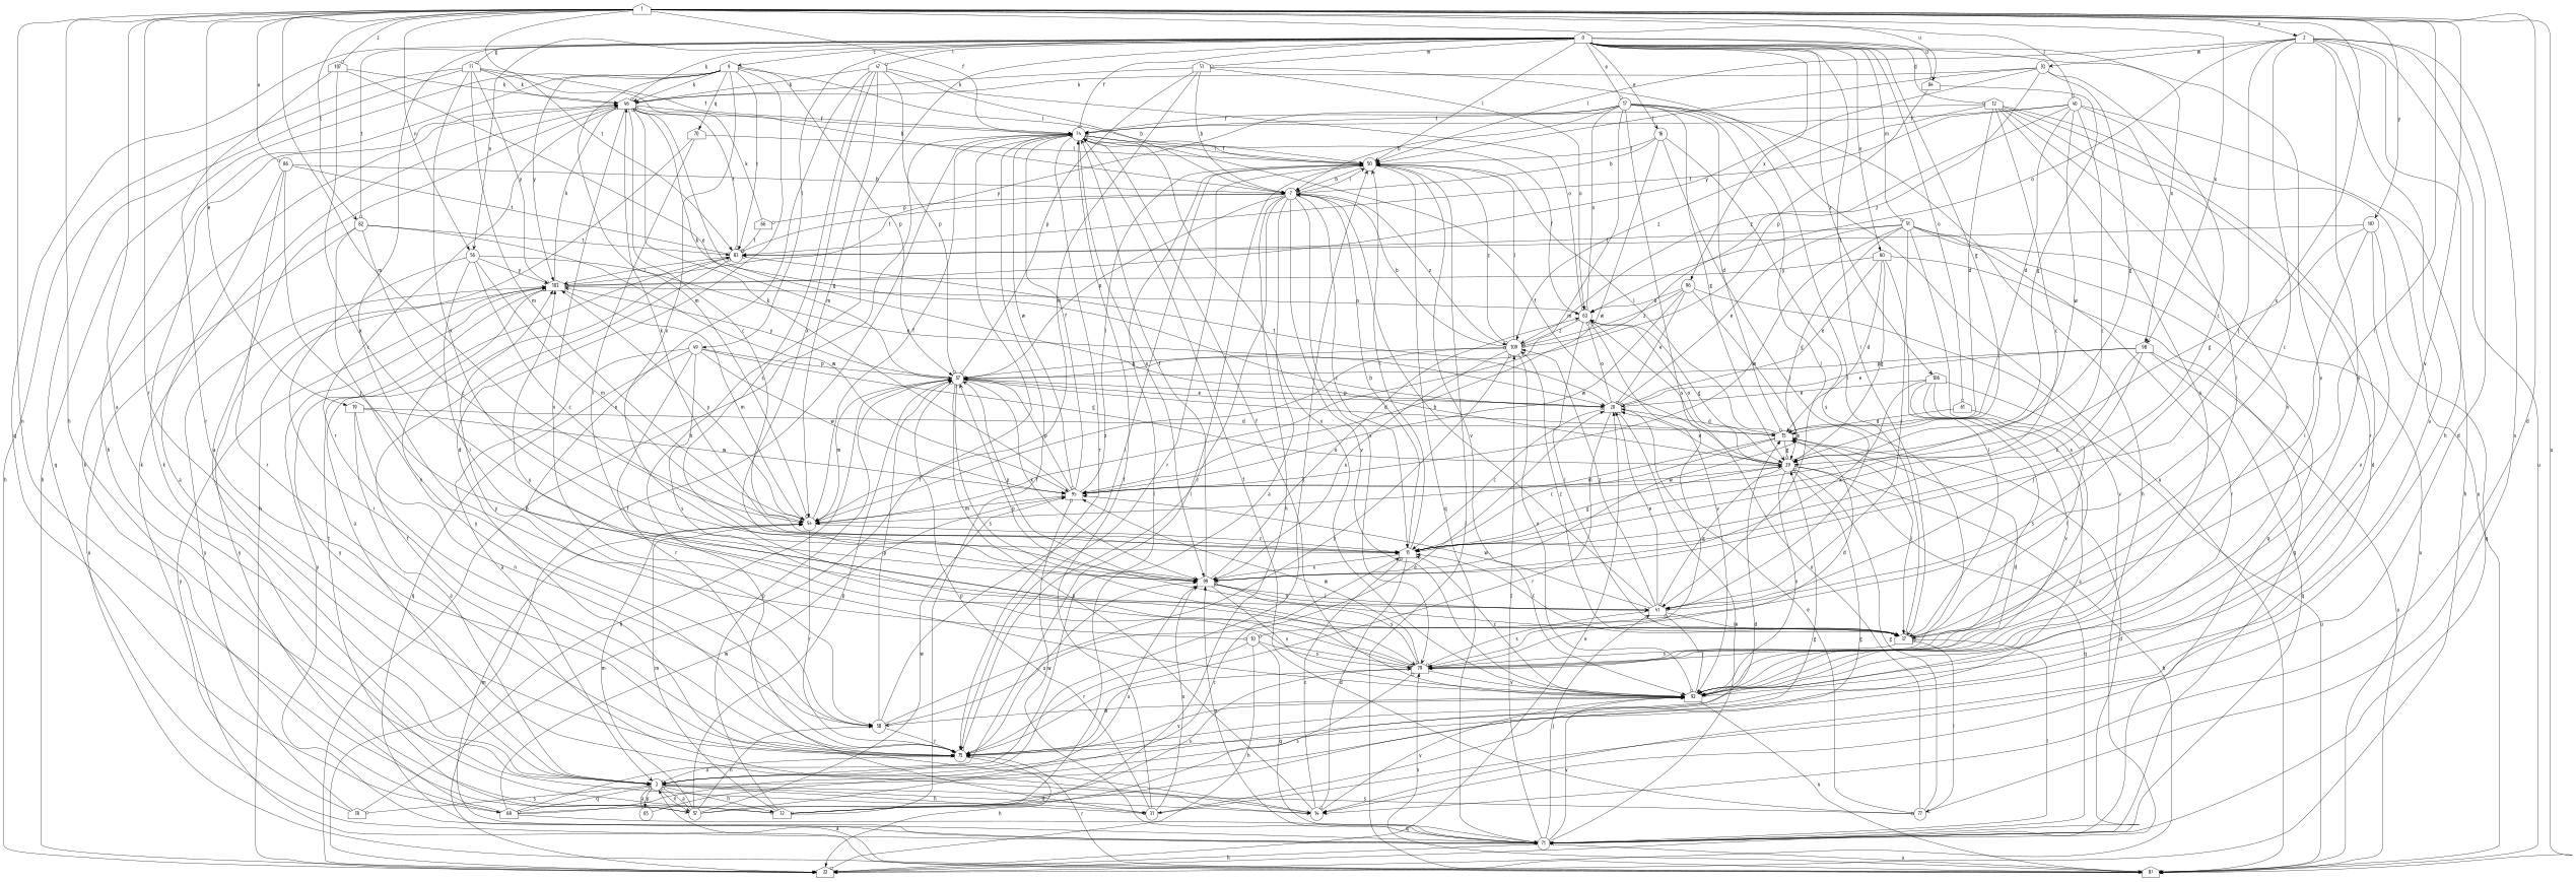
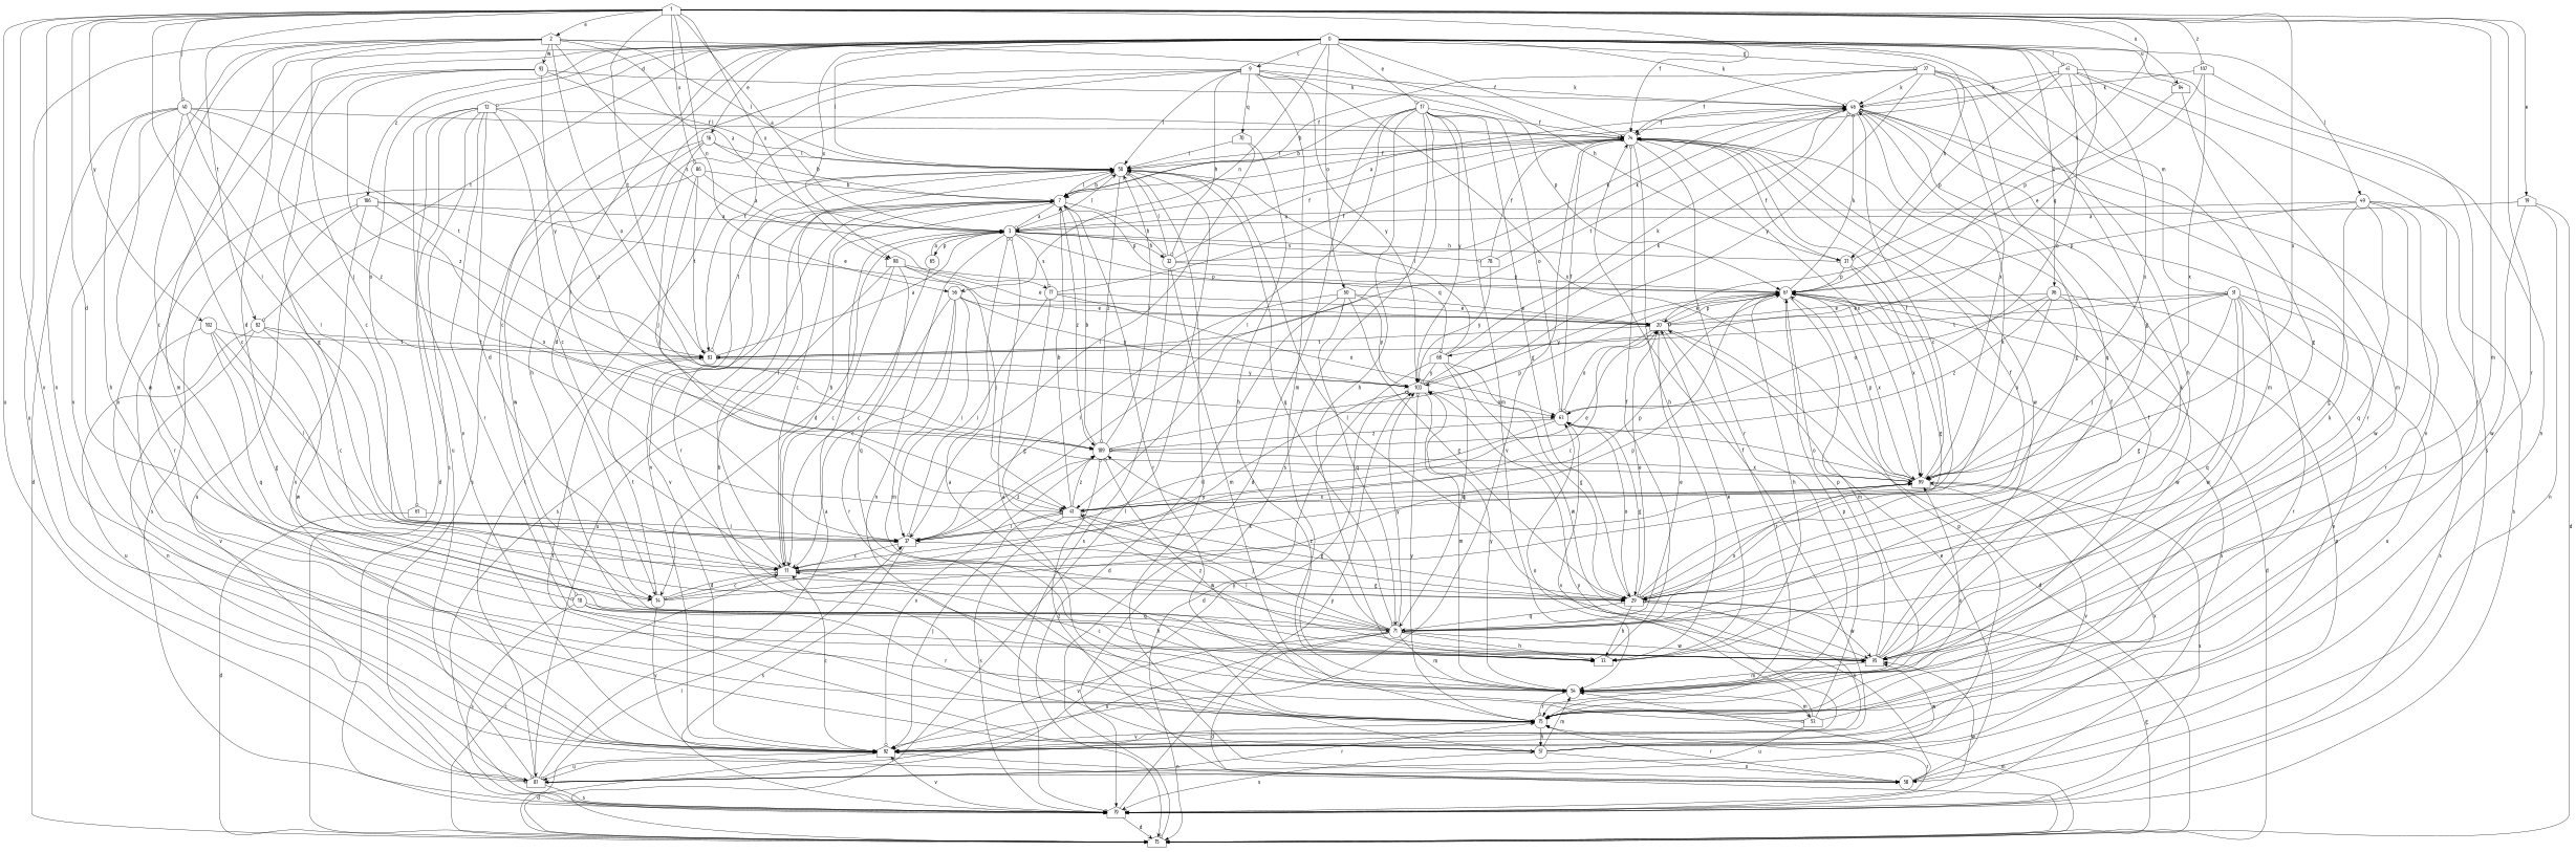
  strict digraph {
    fontname="Fira Sans"
    node [fontname="Fira Sans" shape=house]
    edge [arrowhead=odot fontname="Fira Sans"]
    0
    9
    10 [shape=circle]
    12
    16 [shape=circle]
    17 [shape=circle]
    24 [shape=circle]
    27
-   29 [shape=circle]
+   29
    31 [shape=circle]
    37
-   46
+   46 [shape=circle]
    47
    49 [shape=circle]
    50 [shape=circle]
    51 [shape=circle]
    53
    56 [shape=circle]
    60
    61
    68
    82 [shape=circle]
    84
    92
    96 [shape=circle]
    98
    106
    14 [shape=circle]
    54 [shape=circle]
    83 [shape=circle]
    99
-   32
+   32 [shape=circle]
    67 [shape=circle]
    33
    70
    103
    75 [shape=circle]
    79
    71 [shape=circle]
    87
    11
    109 [shape=circle]
    15
    41
    7 [shape=circle]
    95
    63 [shape=circle]
    20
    3 [shape=circle]
    58 [shape=circle]
    1
    2
    19
    40 [shape=circle]
    57 [shape=circle]
    86 [shape=circle]
    102 [shape=circle]
    107
    77 [shape=circle]
    93 [shape=circle]
    65 [shape=circle]
    78
-   66
    0 -> 9 [arrowhead=vee label=c]
    0 -> 10 [label=c]
    0 -> 12 [label=d]
    0 -> 16 [arrowhead=vee label=e]
    0 -> 17 [label=e]
    0 -> 24 [label=f]
    0 -> 27 [label=g]
    0 -> 29 [label=g]
    0 -> 31 [arrowhead=normal label=h]
    0 -> 37 [arrowhead=vee label=i]
    0 -> 46 [label=k]
    0 -> 47 [label=l]
    0 -> 49 [arrowhead=normal label=l]
    0 -> 50 [arrowhead=vee label=l]
    0 -> 51 [label=m]
    0 -> 53 [label=m]
    0 -> 56 [arrowhead=vee label=n]
    0 -> 60 [arrowhead=normal label=o]
    0 -> 61 [label=o]
    0 -> 68 [arrowhead=normal label=q]
    0 -> 82 [label=t]
    0 -> 84 [label=u]
    0 -> 92 [arrowhead=normal label=v]
    0 -> 96 [arrowhead=normal label=x]
    0 -> 98 [arrowhead=normal label=x]
    0 -> 106 [arrowhead=vee label=z]
    9 -> 46 [arrowhead=vee label=k]
    9 -> 50 [arrowhead=normal label=l]
    9 -> 14 [arrowhead=vee label=d]
    9 -> 54 [label=m]
    9 -> 83 [arrowhead=normal label=t]
    9 -> 99 [label=x]
    9 -> 32 [label=h]
    9 -> 67 [arrowhead=normal label=p]
    9 -> 33 [label=h]
    9 -> 70 [arrowhead=normal label=q]
    9 -> 103 [arrowhead=normal label=y]
    10 -> 33 [label=h]
    10 -> 75 [arrowhead=vee label=r]
    10 -> 79 [arrowhead=normal label=s]
    10 -> 71 [arrowhead=vee label=q]
    12 -> 24 [label=f]
    12 -> 92 [arrowhead=normal label=v]
    12 -> 14 [arrowhead=normal label=d]
    12 -> 75 [label=r]
    12 -> 79 [arrowhead=normal label=s]
    12 -> 87 [label=u]
    12 -> 11 [arrowhead=vee label=c]
    12 -> 109 [arrowhead=normal label=z]
    12 -> 15 [arrowhead=vee label=d]
    16 -> 50 [arrowhead=normal label=l]
    16 -> 79 [arrowhead=vee label=s]
    16 -> 41 [arrowhead=normal label=j]
    16 -> 7 [label=b]
    16 -> 95 [arrowhead=vee label=w]
    17 -> 24 [arrowhead=vee label=f]
    17 -> 29 [arrowhead=vee label=g]
    17 -> 37 [label=i]
    17 -> 54 [arrowhead=normal label=m]
    17 -> 33 [label=h]
    17 -> 103 [label=y]
    17 -> 79 [arrowhead=normal label=s]
    17 -> 15 [label=d]
    17 -> 41 [arrowhead=normal label=j]
    17 -> 7 [arrowhead=normal label=b]
    17 -> 63 [label=o]
    24 -> 50 [arrowhead=vee label=l]
    24 -> 92 [arrowhead=normal label=v]
    24 -> 99 [arrowhead=normal label=x]
    24 -> 33 [arrowhead=vee label=h]
    24 -> 75 [arrowhead=normal label=r]
    24 -> 95 [label=w]
    27 -> 24 [arrowhead=normal label=f]
    27 -> 46 [arrowhead=normal label=k]
    27 -> 54 [label=m]
    27 -> 99 [arrowhead=vee label=x]
    27 -> 33 [arrowhead=normal label=h]
    27 -> 103 [label=y]
    27 -> 71 [label=q]
    27 -> 7 [arrowhead=normal label=b]
    29 -> 24 [arrowhead=normal label=f]
    29 -> 92 [arrowhead=normal label=v]
    29 -> 33 [arrowhead=normal label=h]
    29 -> 71 [arrowhead=vee label=q]
    29 -> 41 [label=g]
    29 -> 95 [arrowhead=vee label=w]
    29 -> 63 [arrowhead=vee label=o]
    29 -> 20 [arrowhead=normal label=e]
    31 -> 24 [arrowhead=normal label=f]
    31 -> 29 [label=g]
    31 -> 99 [arrowhead=vee label=x]
    31 -> 67 [label=p]
    37 -> 67 [arrowhead=vee label=p]
    37 -> 79 [label=s]
    37 -> 11 [arrowhead=normal label=c]
    37 -> 109 [arrowhead=vee label=z]
    46 -> 24 [arrowhead=vee label=f]
    46 -> 29 [label=g]
    46 -> 92 [arrowhead=vee label=v]
    46 -> 83 [label=t]
    46 -> 75 [label=r]
    46 -> 11 [label=c]
    46 -> 3 [arrowhead=vee label=a]
    47 -> 46 [label=k]
    47 -> 54 [arrowhead=normal label=m]
    47 -> 99 [arrowhead=vee label=x]
    47 -> 67 [label=p]
    47 -> 79 [label=s]
    47 -> 7 [arrowhead=vee label=b]
    47 -> 63 [label=o]
    47 -> 58 [arrowhead=normal label=n]
    49 -> 29 [arrowhead=vee label=g]
    49 -> 67 [arrowhead=vee label=p]
    49 -> 75 [arrowhead=normal label=r]
    49 -> 79 [label=s]
    49 -> 71 [label=q]
    49 -> 95 [arrowhead=vee label=w]
    49 -> 3 [arrowhead=vee label=a]
    50 -> 24 [label=f]
    50 -> 92 [arrowhead=normal label=v]
    50 -> 75 [arrowhead=vee label=r]
    50 -> 71 [label=q]
    50 -> 109 [label=z]
    50 -> 7 [arrowhead=normal label=b]
    51 -> 29 [arrowhead=normal label=g]
    51 -> 83 [arrowhead=normal label=t]
    51 -> 75 [arrowhead=normal label=r]
    51 -> 79 [arrowhead=normal label=s]
    51 -> 71 [label=q]
    51 -> 87 [label=u]
    51 -> 41 [label=j]
    51 -> 95 [arrowhead=vee label=w]
    51 -> 20 [label=e]
    53 -> 46 [label=k]
-   53 -> 54 [arrowhead=vee label=m]
+   54 -> 53 [arrowhead=vee label=m]
    53 -> 67 [label=p]
    53 -> 87 [arrowhead=vee label=u]
    53 -> 7 [arrowhead=normal label=b]
    53 -> 63 [arrowhead=normal label=o]
    56 -> 37 [arrowhead=normal label=i]
    56 -> 54 [arrowhead=vee label=m]
    56 -> 103 [arrowhead=vee label=y]
    56 -> 75 [label=r]
    56 -> 11 [arrowhead=vee label=c]
    56 -> 20 [arrowhead=vee label=e]
    60 -> 29 [arrowhead=normal label=g]
    60 -> 37 [arrowhead=vee label=i]
    60 -> 103 [label=y]
    60 -> 71 [arrowhead=vee label=q]
    60 -> 15 [arrowhead=vee label=d]
    60 -> 20 [label=e]
    61 -> 37 [label=i]
    61 -> 15 [arrowhead=normal label=d]
    68 -> 29 [arrowhead=normal label=g]
    68 -> 46 [arrowhead=vee label=k]
    68 -> 50 [arrowhead=normal label=l]
    68 -> 103 [label=y]
    68 -> 71 [arrowhead=vee label=q]
    68 -> 15 [arrowhead=normal label=d]
    68 -> 95 [arrowhead=vee label=w]
    82 -> 83 [arrowhead=normal label=t]
    82 -> 87 [arrowhead=vee label=u]
    82 -> 11 [arrowhead=normal label=c]
    82 -> 95 [arrowhead=vee label=w]
    82 -> 58 [arrowhead=normal label=n]
    84 -> 29 [arrowhead=vee label=g]
    84 -> 67 [arrowhead=normal label=p]
    92 -> 24 [arrowhead=vee label=f]
    92 -> 87 [label=u]
    92 -> 11 [arrowhead=vee label=c]
    92 -> 15 [arrowhead=vee label=d]
    92 -> 41 [label=j]
    92 -> 58 [arrowhead=vee label=n]
    96 -> 92 [arrowhead=vee label=v]
    96 -> 99 [label=x]
    96 -> 109 [label=z]
    96 -> 95 [arrowhead=vee label=w]
    96 -> 63 [arrowhead=normal label=o]
    96 -> 20 [label=e]
    98 -> 67 [label=p]
    98 -> 71 [label=q]
    98 -> 87 [arrowhead=vee label=u]
    98 -> 11 [label=c]
    98 -> 41 [arrowhead=normal label=j]
    98 -> 20 [label=e]
    106 -> 92 [arrowhead=vee label=v]
    106 -> 99 [arrowhead=vee label=x]
    106 -> 79 [label=s]
    106 -> 87 [arrowhead=normal label=u]
    106 -> 20 [arrowhead=vee label=e]
    106 -> 3 [arrowhead=normal label=a]
    14 -> 92 [label=v]
    14 -> 83 [label=t]
    14 -> 67 [label=p]
    14 -> 103 [label=y]
    14 -> 11 [label=c]
    54 -> 24 [label=f]
    54 -> 103 [arrowhead=normal label=y]
    54 -> 75 [label=r]
    54 -> 11 [arrowhead=normal label=c]
    54 -> 109 [label=z]
-   83 -> 103 [arrowhead=vee label=i]
+   83 -> 103 [arrowhead=vee label=y]
    83 -> 3 [arrowhead=normal label=a]
    99 -> 24 [arrowhead=vee label=f]
    99 -> 92 [arrowhead=normal label=v]
    99 -> 67 [arrowhead=vee label=p]
    99 -> 79 [label=s]
    99 -> 41 [arrowhead=vee label=j]
    99 -> 63 [arrowhead=vee label=o]
    32 -> 24 [arrowhead=normal label=f]
    32 -> 46 [arrowhead=normal label=k]
    32 -> 50 [label=l]
    32 -> 54 [arrowhead=normal label=m]
    32 -> 67 [arrowhead=vee label=p]
    32 -> 79 [label=s]
    67 -> 46 [label=k]
    67 -> 54 [arrowhead=normal label=m]
    67 -> 99 [arrowhead=vee label=x]
    67 -> 33 [arrowhead=normal label=h]
    67 -> 103 [arrowhead=vee label=y]
    67 -> 79 [arrowhead=vee label=s]
    67 -> 15 [label=d]
    67 -> 20 [arrowhead=vee label=e]
    33 -> 24 [label=f]
    33 -> 20 [arrowhead=normal label=e]
    70 -> 37 [arrowhead=vee label=i]
    70 -> 50 [arrowhead=vee label=l]
    70 -> 33 [arrowhead=normal label=h]
    103 -> 46 [label=k]
    103 -> 54 [arrowhead=normal label=m]
    103 -> 63 [arrowhead=normal label=o]
    75 -> 92 [arrowhead=normal label=v]
    75 -> 99 [arrowhead=normal label=x]
-   75 -> 33 [arrowhead=normal label=h]
+   75 -> 57 [arrowhead=normal label=h]
    75 -> 103 [label=y]
    75 -> 3 [label=a]
    79 -> 92 [arrowhead=vee label=v]
    79 -> 103 [arrowhead=normal label=y]
    79 -> 75 [arrowhead=normal label=r]
    79 -> 15 [arrowhead=vee label=d]
    79 -> 95 [arrowhead=normal label=w]
    71 -> 37 [label=i]
    71 -> 92 [arrowhead=vee label=v]
    71 -> 54 [arrowhead=vee label=m]
    71 -> 99 [arrowhead=normal label=x]
    71 -> 33 [arrowhead=vee label=h]
    71 -> 103 [arrowhead=normal label=y]
    71 -> 87 [arrowhead=normal label=u]
    71 -> 109 [arrowhead=normal label=z]
    71 -> 15 [arrowhead=normal label=d]
    71 -> 41 [arrowhead=vee label=j]
    71 -> 95 [label=w]
    71 -> 20 [label=e]
    87 -> 50 [arrowhead=normal label=l]
    87 -> 103 [label=y]
    87 -> 75 [arrowhead=vee label=r]
    87 -> 79 [arrowhead=normal label=s]
    87 -> 3 [arrowhead=normal label=a]
    11 -> 29 [arrowhead=vee label=g]
    11 -> 46 [arrowhead=normal label=k]
    11 -> 50 [arrowhead=vee label=l]
    11 -> 14 [label=d]
    11 -> 99 [arrowhead=vee label=x]
    11 -> 7 [label=b]
    109 -> 50 [arrowhead=vee label=l]
    109 -> 92 [label=v]
    109 -> 99 [arrowhead=vee label=x]
    109 -> 67 [label=p]
    109 -> 7 [arrowhead=vee label=b]
    15 -> 29 [label=g]
    15 -> 37 [arrowhead=normal label=i]
    15 -> 50 [arrowhead=normal label=l]
    15 -> 54 [arrowhead=normal label=m]
    15 -> 11 [arrowhead=vee label=c]
    41 -> 37 [arrowhead=vee label=i]
    41 -> 99 [label=x]
    41 -> 79 [label=s]
    41 -> 109 [arrowhead=normal label=z]
    41 -> 7 [arrowhead=vee label=b]
    41 -> 95 [arrowhead=normal label=w]
    41 -> 20 [arrowhead=normal label=e]
    7 -> 50 [arrowhead=vee label=l]
    7 -> 92 [arrowhead=vee label=v]
    7 -> 83 [label=t]
    7 -> 32 [label=h]
    7 -> 67 [arrowhead=normal label=p]
    7 -> 75 [label=r]
    7 -> 79 [arrowhead=vee label=s]
    7 -> 11 [arrowhead=normal label=c]
    7 -> 109 [arrowhead=normal label=z]
    7 -> 3 [label=a]
-   7 -> 66 [label=p]
    95 -> 24 [label=f]
    95 -> 46 [label=k]
    95 -> 50 [label=l]
    95 -> 54 [arrowhead=vee label=m]
    95 -> 67 [arrowhead=normal label=p]
    63 -> 24 [label=f]
    63 -> 29 [arrowhead=normal label=g]
    63 -> 37 [arrowhead=vee label=i]
    63 -> 92 [arrowhead=normal label=v]
    63 -> 109 [label=z]
    20 -> 83 [label=t]
    20 -> 67 [arrowhead=normal label=p]
    20 -> 75 [arrowhead=normal label=r]
    20 -> 11 [arrowhead=normal label=c]
    20 -> 15 [label=d]
    20 -> 63 [label=o]
    3 -> 31 [label=h]
    3 -> 50 [arrowhead=vee label=l]
    3 -> 68 [label=q]
    3 -> 14 [arrowhead=vee label=d]
    3 -> 32 [arrowhead=normal label=h]
    3 -> 57 [arrowhead=vee label=n]
    3 -> 77 [label=s]
    3 -> 65 [arrowhead=normal label=p]
    3 -> 78 [label=s]
    58 -> 50 [label=l]
    58 -> 67 [arrowhead=vee label=p]
    58 -> 103 [arrowhead=normal label=y]
    58 -> 75 [arrowhead=normal label=r]
    58 -> 109 [label=z]
    58 -> 20 [arrowhead=normal label=e]
    1 -> 24 [arrowhead=normal label=f]
    1 -> 31 [label=h]
    1 -> 37 [label=i]
    1 -> 56 [arrowhead=normal label=n]
    1 -> 82 [arrowhead=vee label=t]
    1 -> 84 [arrowhead=vee label=u]
    1 -> 92 [label=v]
    1 -> 98 [arrowhead=vee label=x]
    1 -> 14 [arrowhead=vee label=d]
    1 -> 54 [arrowhead=normal label=m]
    1 -> 83 [arrowhead=normal label=t]
    1 -> 99 [label=x]
    1 -> 75 [label=r]
    1 -> 87 [label=u]
    1 -> 3 [arrowhead=normal label=a]
    1 -> 2 [arrowhead=normal label=a]
    1 -> 19 [arrowhead=normal label=e]
    1 -> 40 [label=j]
    1 -> 57 [arrowhead=vee label=n]
    1 -> 86 [label=u]
    1 -> 102 [arrowhead=vee label=y]
    1 -> 107 [label=z]
    2 -> 10 [label=c]
    2 -> 31 [arrowhead=normal label=h]
    2 -> 50 [arrowhead=normal label=l]
    2 -> 92 [arrowhead=normal label=v]
    2 -> 14 [arrowhead=vee label=d]
    2 -> 87 [label=u]
    2 -> 41 [label=j]
    2 -> 63 [arrowhead=normal label=o]
    2 -> 3 [arrowhead=vee label=a]
    2 -> 77 [arrowhead=vee label=s]
    2 -> 93 [arrowhead=vee label=w]
    19 -> 15 [arrowhead=vee label=d]
    19 -> 95 [arrowhead=normal label=w]
    19 -> 3 [arrowhead=vee label=a]
    19 -> 58 [arrowhead=normal label=n]
    40 -> 24 [arrowhead=vee label=f]
    40 -> 37 [label=i]
    40 -> 83 [arrowhead=vee label=t]
    40 -> 33 [arrowhead=vee label=h]
    40 -> 11 [label=c]
    40 -> 109 [arrowhead=vee label=z]
    40 -> 15 [label=d]
    40 -> 95 [arrowhead=vee label=w]
    57 -> 54 [arrowhead=normal label=m]
    57 -> 83 [arrowhead=normal label=t]
    57 -> 99 [arrowhead=vee label=x]
    57 -> 67 [arrowhead=vee label=p]
    57 -> 79 [arrowhead=vee label=s]
    57 -> 95 [arrowhead=normal label=w]
    57 -> 3 [label=a]
    57 -> 58 [arrowhead=normal label=n]
    86 -> 83 [label=t]
    86 -> 75 [label=r]
    86 -> 41 [arrowhead=vee label=j]
    86 -> 7 [arrowhead=vee label=b]
    86 -> 3 [label=a]
    102 -> 29 [arrowhead=normal label=g]
    102 -> 37 [arrowhead=vee label=i]
    102 -> 92 [arrowhead=normal label=v]
    102 -> 83 [arrowhead=vee label=t]
    102 -> 71 [label=q]
    107 -> 46 [arrowhead=vee label=k]
    107 -> 99 [arrowhead=vee label=x]
    107 -> 75 [arrowhead=vee label=r]
    107 -> 20 [label=e]
    77 -> 24 [label=f]
    77 -> 29 [label=g]
    77 -> 37 [label=i]
    77 -> 63 [arrowhead=normal label=o]
    77 -> 20 [arrowhead=normal label=e]
    93 -> 29 [arrowhead=normal label=g]
    93 -> 46 [arrowhead=vee label=k]
    93 -> 50 [arrowhead=vee label=l]
    93 -> 103 [label=y]
    93 -> 11 [arrowhead=normal label=c]
    93 -> 109 [label=z]
    65 -> 11 [arrowhead=vee label=c]
    65 -> 3 [label=a]
    78 -> 24 [label=f]
    78 -> 46 [arrowhead=vee label=k]
    78 -> 103 [arrowhead=vee label=y]
-   66 -> 46 [label=k]
-   66 -> 83 [label=t]
  }
